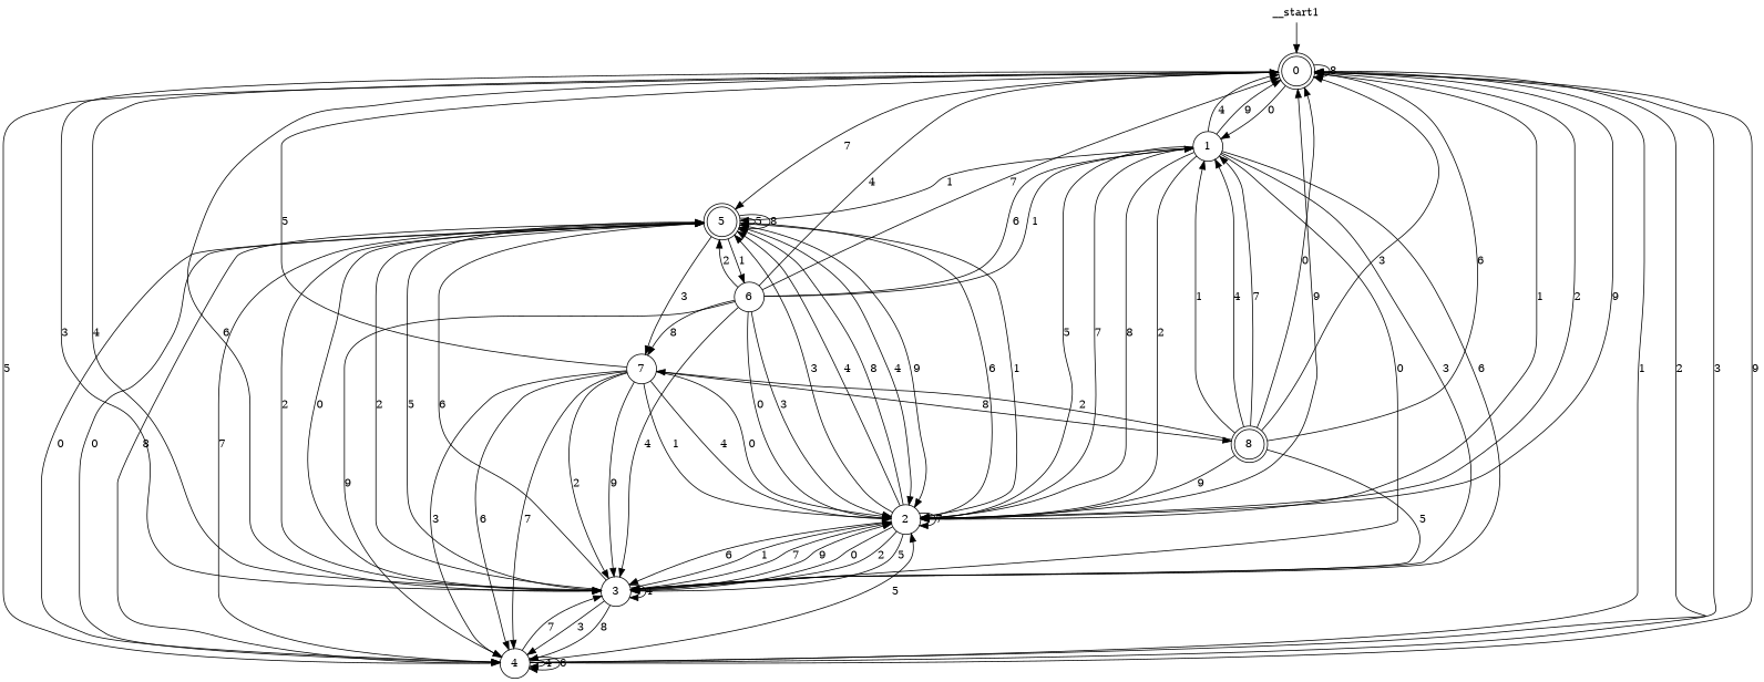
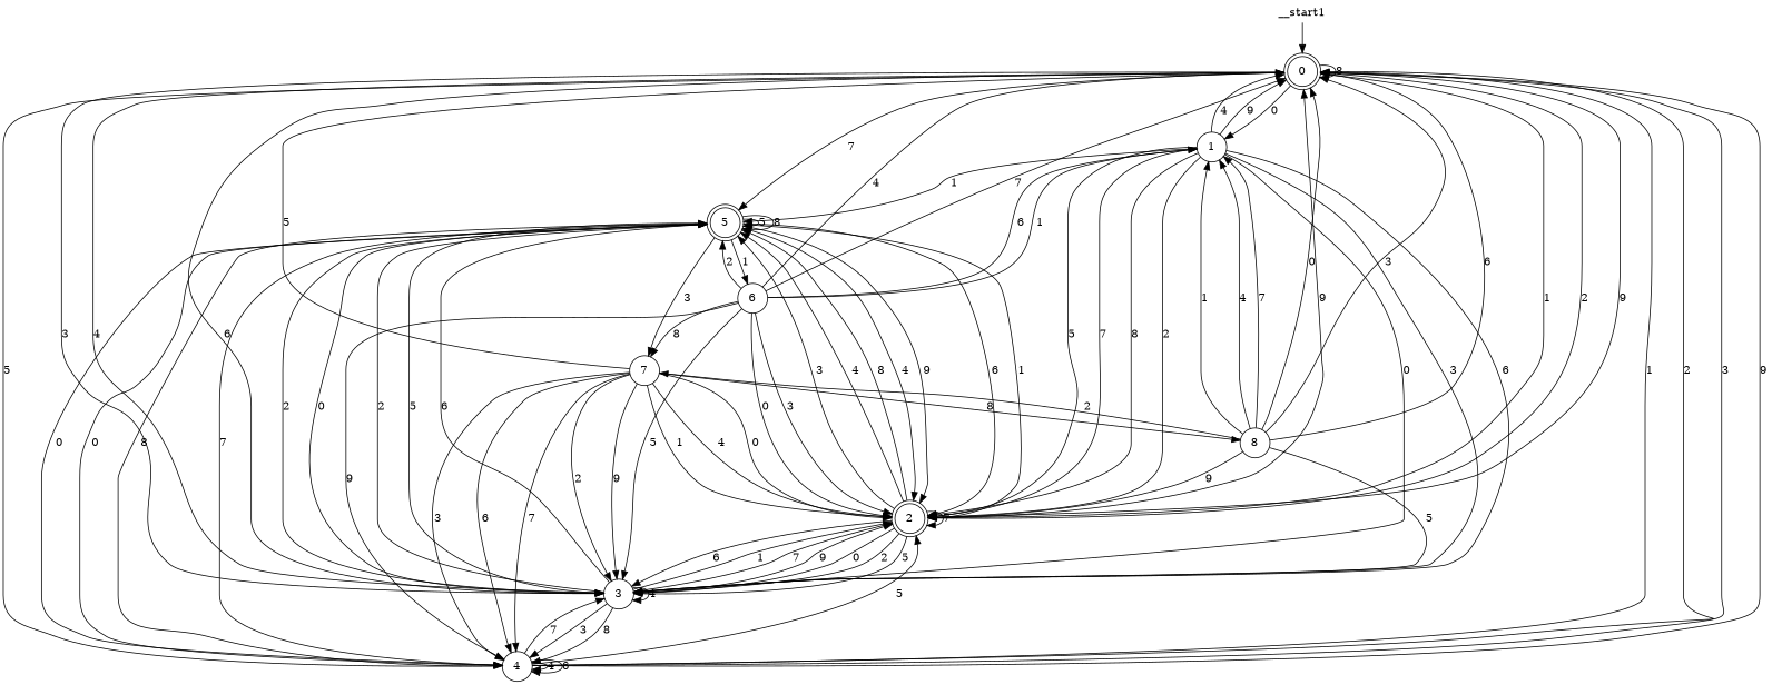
  digraph {
    node [shape=circle]
    n1 [label=0 shape=doublecircle]
    n2 [label=1]
-   n3 [label=2]
+   n3 [label=2 shape=doublecircle]
    n4 [label=3]
    n5 [label=4]
    n6 [label=5 shape=doublecircle]
    n7 [label=6]
    n8 [label=7]
-   n9 [label=8 shape=doublecircle]
+   n9 [label=8]
    n10 [height=0 label=__start1 shape=none width=0]
    n1 -> n1 [label=8]
    n1 -> n2 [label=0]
    n1 -> n3 [label=1]
    n1 -> n3 [label=2]
    n1 -> n3 [label=9]
    n1 -> n4 [label=3]
    n1 -> n4 [label=4]
    n1 -> n4 [label=6]
    n1 -> n5 [label=5]
    n1 -> n6 [label=7]
    n2 -> n1 [label=4]
    n2 -> n1 [label=9]
    n2 -> n3 [label=2]
    n2 -> n3 [label=5]
    n2 -> n3 [label=7]
    n2 -> n3 [label=8]
    n2 -> n4 [label=0]
    n2 -> n4 [label=3]
    n2 -> n4 [label=6]
    n2 -> n6 [label=1]
    n3 -> n1 [label=9]
    n3 -> n3 [label=7]
    n3 -> n4 [label=0]
    n3 -> n4 [label=2]
    n3 -> n4 [label=5]
    n3 -> n4 [label=6]
    n3 -> n6 [label=1]
    n3 -> n6 [label=3]
    n3 -> n6 [label=4]
    n3 -> n6 [label=8]
    n4 -> n3 [label=1]
    n4 -> n3 [label=7]
    n4 -> n3 [label=9]
    n4 -> n4 [label=4]
    n4 -> n5 [label=3]
    n4 -> n5 [label=8]
    n4 -> n6 [label=0]
    n4 -> n6 [label=2]
    n4 -> n6 [label=5]
    n4 -> n6 [label=6]
    n5 -> n1 [label=1]
    n5 -> n1 [label=2]
    n5 -> n1 [label=3]
    n5 -> n1 [label=9]
    n5 -> n3 [label=5]
    n5 -> n4 [label=7]
    n5 -> n5 [label=4]
    n5 -> n5 [label=6]
    n5 -> n6 [label=0]
    n5 -> n6 [label=8]
    n6 -> n3 [label=4]
    n6 -> n3 [label=6]
    n6 -> n3 [label=9]
    n6 -> n4 [label=2]
    n6 -> n5 [label=0]
    n6 -> n5 [label=7]
    n6 -> n6 [label=5]
    n6 -> n6 [label=8]
    n6 -> n7 [label=1]
    n6 -> n8 [label=3]
    n7 -> n1 [label=4]
    n7 -> n1 [label=7]
    n7 -> n2 [label=1]
    n7 -> n2 [label=6]
    n7 -> n3 [label=0]
    n7 -> n3 [label=3]
-   n7 -> n4 [label=4]
+   n7 -> n4 [label=5]
    n7 -> n5 [label=9]
    n7 -> n6 [label=2]
    n7 -> n8 [label=8]
    n8 -> n1 [label=5]
    n8 -> n3 [label=0]
    n8 -> n3 [label=1]
    n8 -> n3 [label=4]
    n8 -> n4 [label=2]
    n8 -> n4 [label=9]
    n8 -> n5 [label=3]
    n8 -> n5 [label=6]
    n8 -> n5 [label=7]
    n8 -> n9 [label=8]
    n9 -> n1 [label=0]
    n9 -> n1 [label=3]
    n9 -> n1 [label=6]
    n9 -> n2 [label=1]
    n9 -> n2 [label=4]
    n9 -> n2 [label=7]
    n9 -> n3 [label=9]
    n9 -> n4 [label=5]
    n9 -> n8 [label=2]
    n10 -> n1
  }
